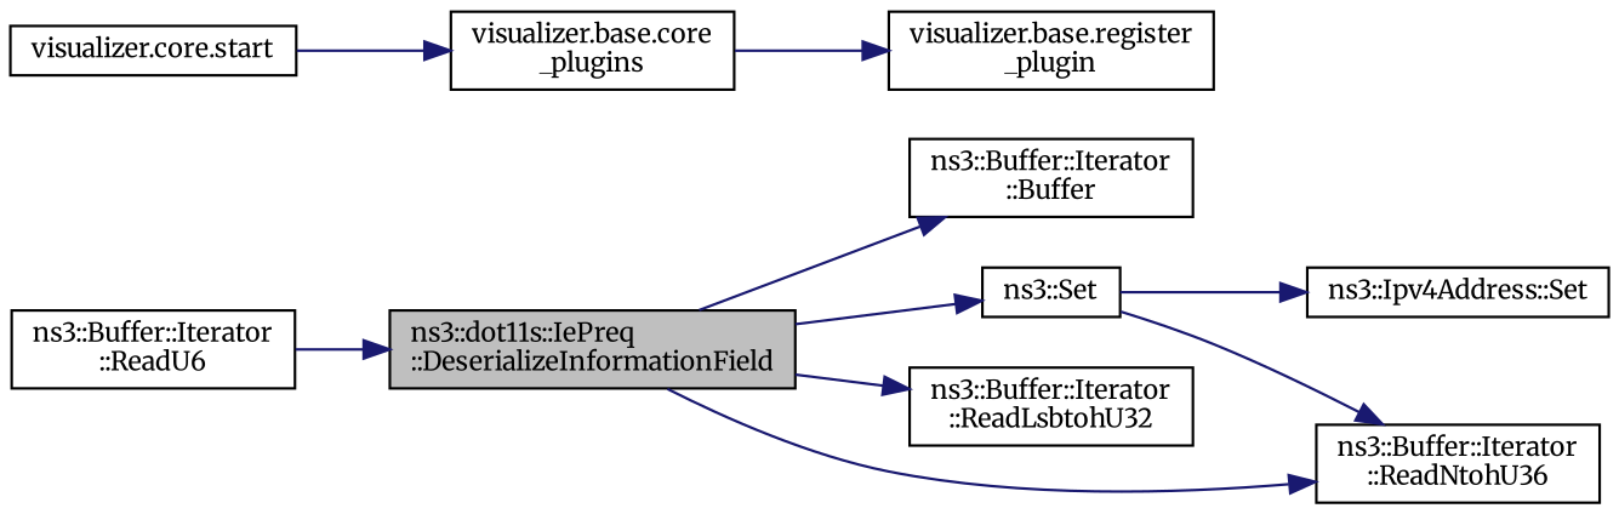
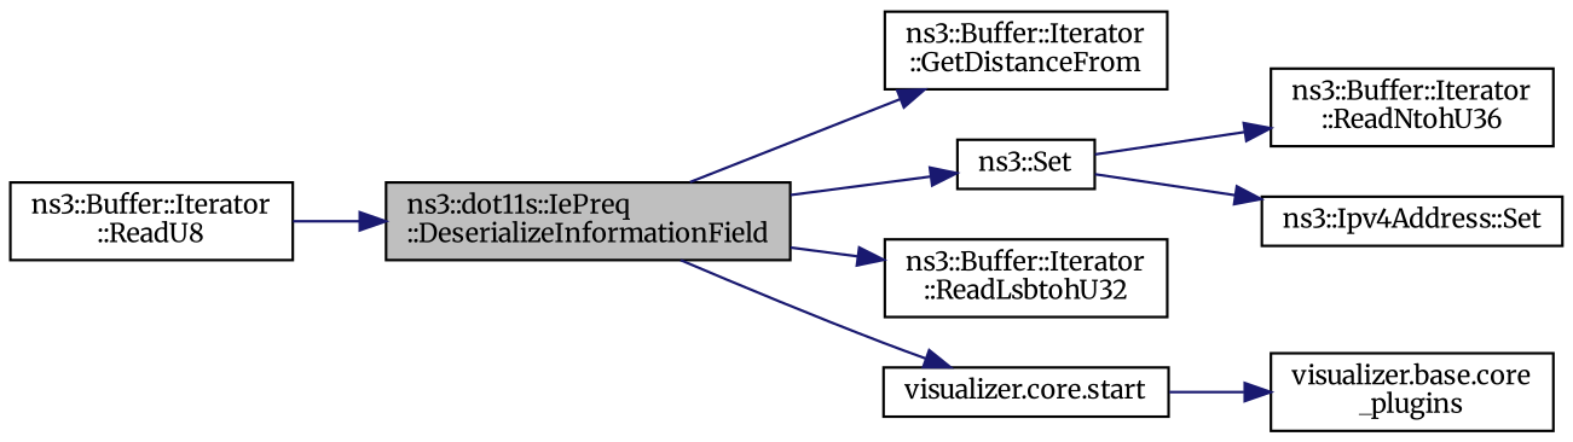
  digraph {
    fontname=Merriweather
    rankdir=LR
    node [color=black fillcolor=white fontname=Merriweather fontsize=10 shape=record style=filled]
    edge [color=midnightblue fontname=Merriweather fontsize=10 labelfontname=Helvetica labelfontsize=10 style=solid]
    n1 [fillcolor=grey75 fontcolor=black height=0.2 label="ns3::dot11s::IePreq\l::DeserializeInformationField" width=0.4]
-   n2 [height=0.2 label="ns3::Buffer::Iterator\l::Buffer" width=0.4]
+   n2 [height=0.2 label="ns3::Buffer::Iterator\l::GetDistanceFrom" width=0.4]
    n3 [height=0.2 label="ns3::Set" width=0.4]
    n4 [height=0.2 label="ns3::Buffer::Iterator\l::ReadLsbtohU32" width=0.4]
    n5 [height=0.2 label="visualizer.core.start" width=0.4]
    n6 [height=0.2 label="ns3::Buffer::Iterator\l::ReadNtohU36" width=0.4]
    n7 [height=0.2 label="ns3::Ipv4Address::Set" width=0.4]
-   n8 [height=0.2 label="ns3::Buffer::Iterator\l::ReadU6" width=0.4]
+   n8 [height=0.2 label="ns3::Buffer::Iterator\l::ReadU8" width=0.4]
    n9 [height=0.2 label="visualizer.base.core\l_plugins" width=0.4]
-   n10 [height=0.2 label="visualizer.base.register\l_plugin" width=0.4]
    n1 -> n2
    n1 -> n3
    n1 -> n4
-   n1 -> n6
+   n1 -> n5
    n3 -> n6
    n3 -> n7
    n5 -> n9
    n8 -> n1
-   n9 -> n10
  }
